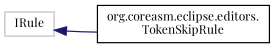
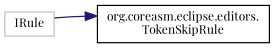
  digraph {
    rankdir=LR
    fontname="Playfair Display"
    node [fontname="Playfair Display" fontsize=10 shape=record]
    n1 [color=grey75 height=0.2 label=IRule width=0.4]
    n2 [color=black height=0.2 label="org.coreasm.eclipse.editors.\lTokenSkipRule" width=0.4]
-   n1 -> n2 [color=midnightblue dir=back fontname="Playfair Display" fontsize=10 labelfontname=Helvetica labelfontsize=10 style=solid]
+   n2 -> n1 [color=midnightblue dir=back fontname="Playfair Display" fontsize=10 labelfontname=Helvetica labelfontsize=10 style=solid]
  }
